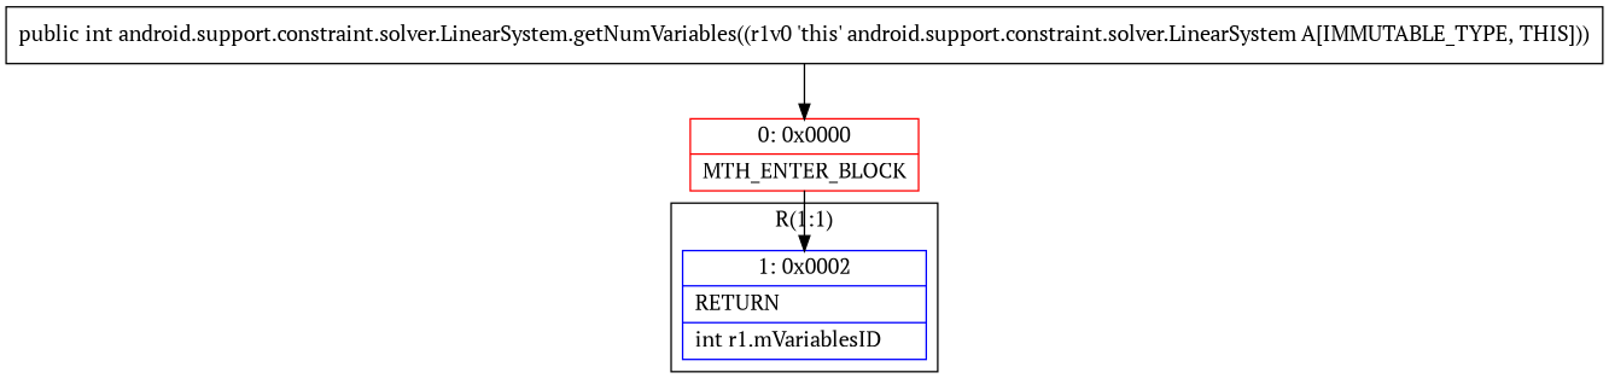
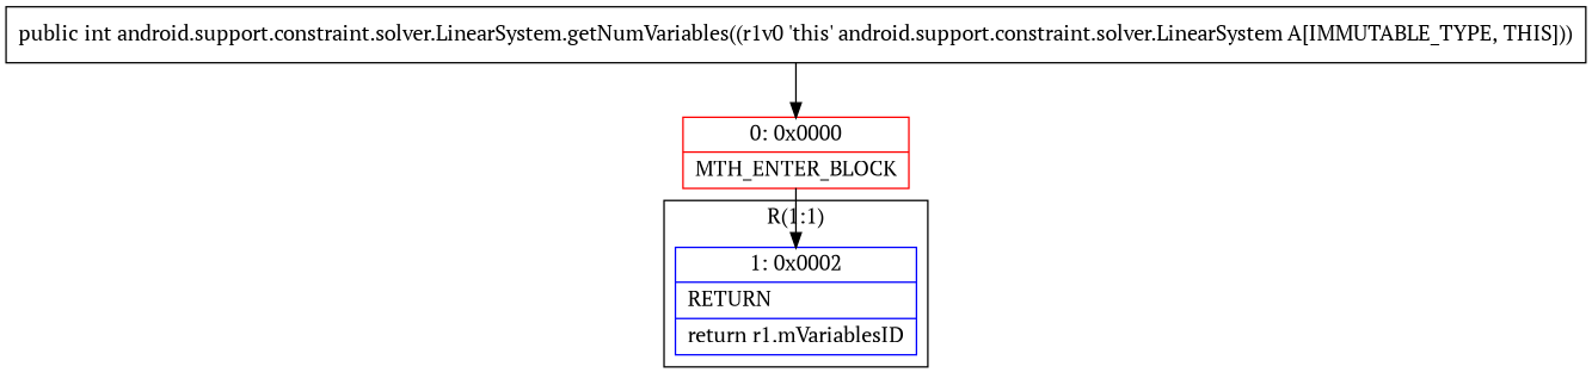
  digraph {
    fontname="PT Serif"
    node [shape=record fontname="PT Serif"]
    edge [fontname="PT Serif"]
-   n1 [color=blue label="{1\:\ 0x0002|RETURN\l|int r1.mVariablesID\l}"]
+   n1 [color=blue label="{1\:\ 0x0002|RETURN\l|return r1.mVariablesID\l}"]
    n2 [color=red label="{0\:\ 0x0000|MTH_ENTER_BLOCK\l}"]
    n3 [label="{public int android.support.constraint.solver.LinearSystem.getNumVariables((r1v0 'this' android.support.constraint.solver.LinearSystem A[IMMUTABLE_TYPE, THIS])) }"]
    subgraph cluster_1 {
      label="R(1:1)"
      n1
    }
    n2 -> n1
    n3 -> n2
  }
